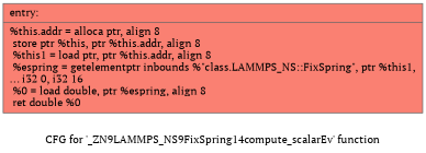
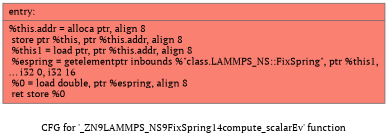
  digraph {
    label="CFG for '_ZN9LAMMPS_NS9FixSpring14compute_scalarEv' function"
    fontname="PT Serif"
-   n1 [color=gray40 fillcolor=salmon fontname="PT Serif" label="{entry:\l|  %this.addr = alloca ptr, align 8\l  store ptr %this, ptr %this.addr, align 8\l  %this1 = load ptr, ptr %this.addr, align 8\l  %espring = getelementptr inbounds %\"class.LAMMPS_NS::FixSpring\", ptr %this1,\l... i32 0, i32 16\l  %0 = load double, ptr %espring, align 8\l  ret double %0\l}" shape=record style=filled]
+   n1 [color=gray40 fillcolor=salmon fontname="PT Serif" label="{entry:\l|  %this.addr = alloca ptr, align 8\l  store ptr %this, ptr %this.addr, align 8\l  %this1 = load ptr, ptr %this.addr, align 8\l  %espring = getelementptr inbounds %\"class.LAMMPS_NS::FixSpring\", ptr %this1,\l... i32 0, i32 16\l  %0 = load double, ptr %espring, align 8\l  ret store %0\l}" shape=record style=filled]
  }
